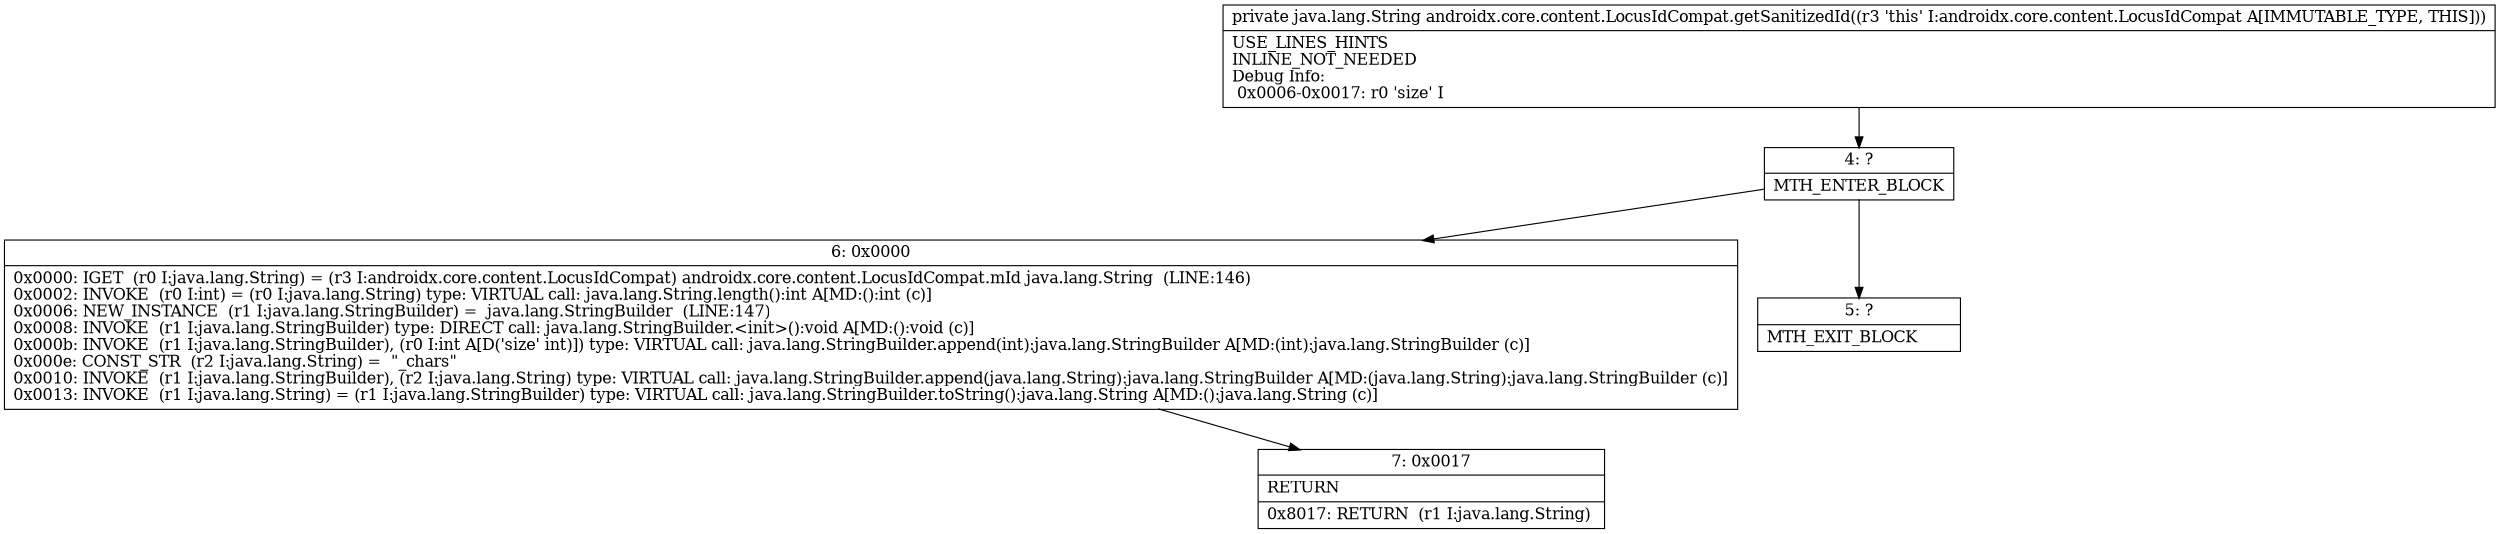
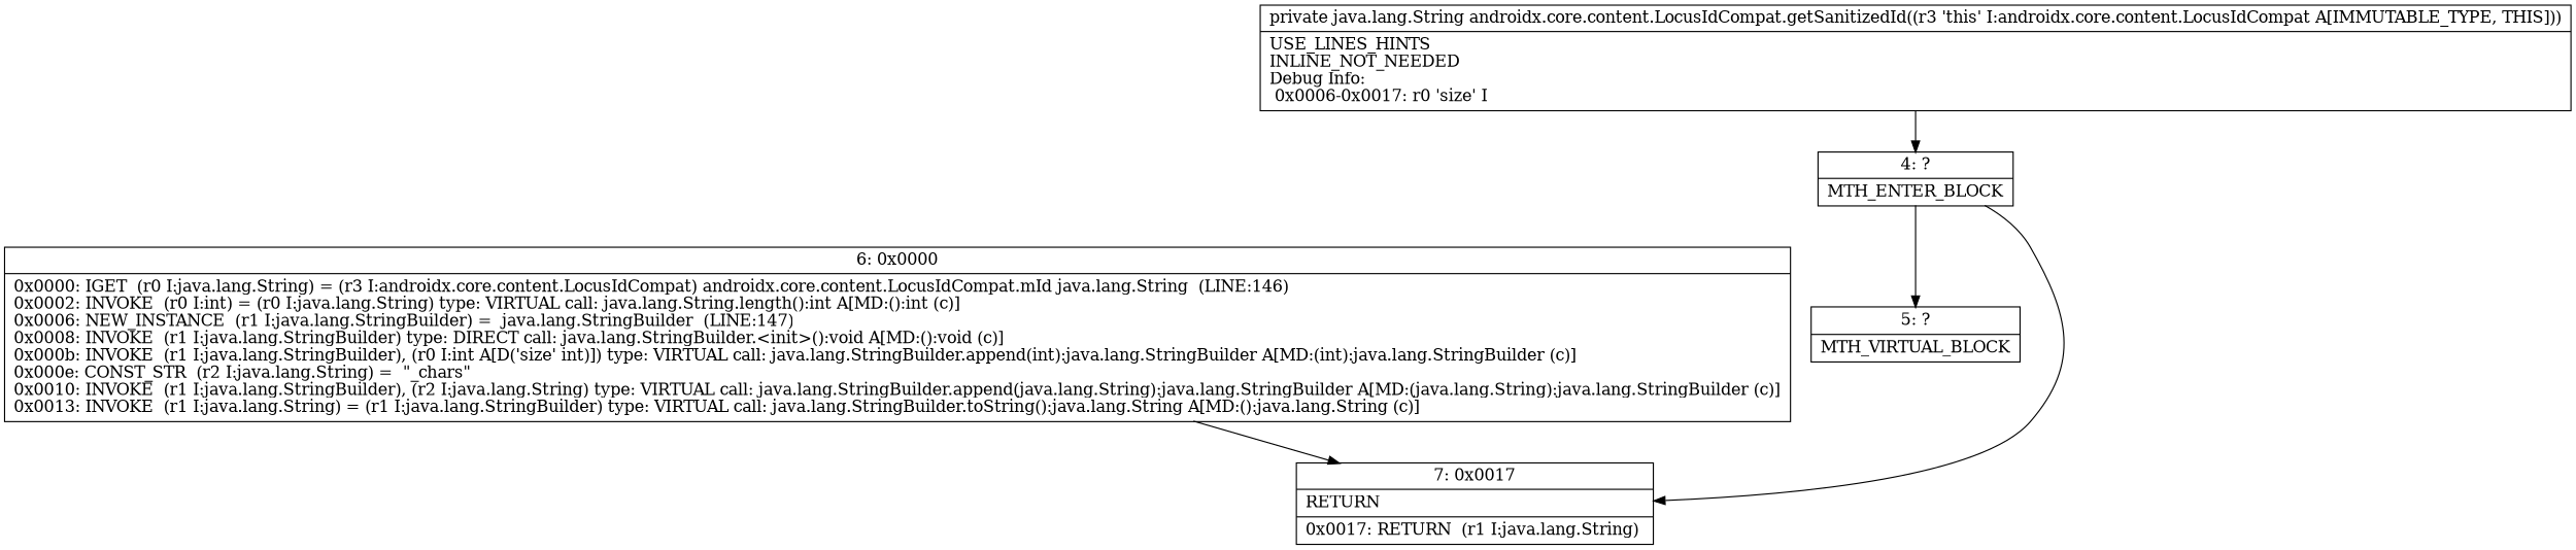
  digraph {
    node [shape=record]
    n1 [label="{4\:\ ?|MTH_ENTER_BLOCK\l}"]
    n2 [label="{6\:\ 0x0000|0x0000: IGET  (r0 I:java.lang.String) = (r3 I:androidx.core.content.LocusIdCompat) androidx.core.content.LocusIdCompat.mId java.lang.String  (LINE:146)\l0x0002: INVOKE  (r0 I:int) = (r0 I:java.lang.String) type: VIRTUAL call: java.lang.String.length():int A[MD:():int (c)]\l0x0006: NEW_INSTANCE  (r1 I:java.lang.StringBuilder) =  java.lang.StringBuilder  (LINE:147)\l0x0008: INVOKE  (r1 I:java.lang.StringBuilder) type: DIRECT call: java.lang.StringBuilder.\<init\>():void A[MD:():void (c)]\l0x000b: INVOKE  (r1 I:java.lang.StringBuilder), (r0 I:int A[D('size' int)]) type: VIRTUAL call: java.lang.StringBuilder.append(int):java.lang.StringBuilder A[MD:(int):java.lang.StringBuilder (c)]\l0x000e: CONST_STR  (r2 I:java.lang.String) =  \"_chars\" \l0x0010: INVOKE  (r1 I:java.lang.StringBuilder), (r2 I:java.lang.String) type: VIRTUAL call: java.lang.StringBuilder.append(java.lang.String):java.lang.StringBuilder A[MD:(java.lang.String):java.lang.StringBuilder (c)]\l0x0013: INVOKE  (r1 I:java.lang.String) = (r1 I:java.lang.StringBuilder) type: VIRTUAL call: java.lang.StringBuilder.toString():java.lang.String A[MD:():java.lang.String (c)]\l}"]
-   n3 [label="{5\:\ ?|MTH_EXIT_BLOCK\l}"]
-   n4 [label="{7\:\ 0x0017|RETURN\l|0x8017: RETURN  (r1 I:java.lang.String) \l}"]
+   n3 [label="{5\:\ ?|MTH_VIRTUAL_BLOCK\l}"]
+   n4 [label="{7\:\ 0x0017|RETURN\l|0x0017: RETURN  (r1 I:java.lang.String) \l}"]
    n5 [label="{private java.lang.String androidx.core.content.LocusIdCompat.getSanitizedId((r3 'this' I:androidx.core.content.LocusIdCompat A[IMMUTABLE_TYPE, THIS]))  | USE_LINES_HINTS\lINLINE_NOT_NEEDED\lDebug Info:\l  0x0006\-0x0017: r0 'size' I\l}"]
-   n1 -> n2
+   n1 -> n4
    n1 -> n3
    n2 -> n4
    n5 -> n1
  }
